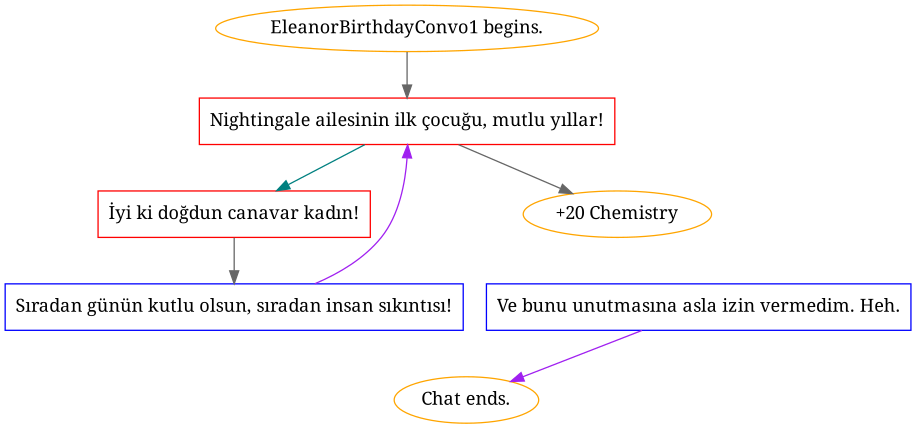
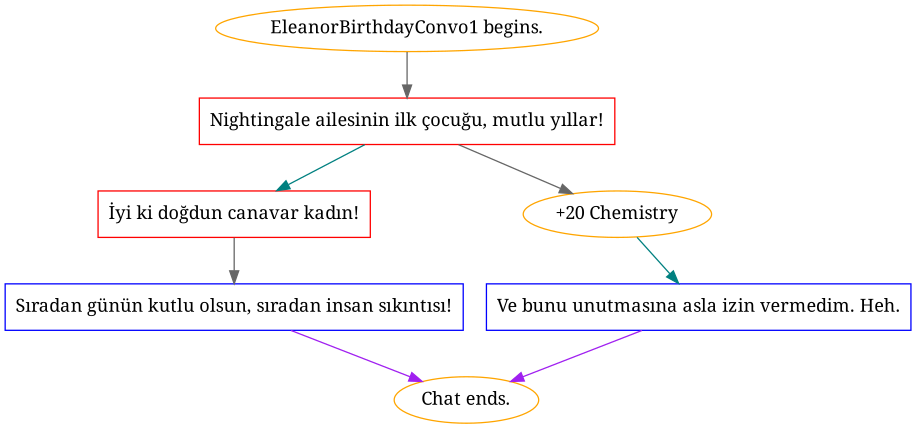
  digraph {
    fontname="Noto Serif"
    node [color=orange fontname="Noto Serif" shape=box]
    edge [color=gray40 fontname="Noto Serif"]
    "EleanorBirthdayConvo1 begins." [shape=""]
    n2 [color=red label="Nightingale ailesinin ilk çocuğu, mutlu yıllar!"]
    n3 [color=red label="İyi ki doğdun canavar kadın!"]
    n4 [label="+20 Chemistry" shape=""]
    n5 [color=blue label="Sıradan günün kutlu olsun, sıradan insan sıkıntısı!"]
    n6 [color=blue label="Ve bunu unutmasına asla izin vermedim. Heh."]
    "Chat ends." [shape=""]
    "EleanorBirthdayConvo1 begins." -> n2
    n2 -> n3 [color=teal]
    n2 -> n4
    n3 -> n5
-   n5 -> n2 [color=purple]
+   n4 -> n6 [color=teal]
+   n5 -> "Chat ends." [color=purple]
    n6 -> "Chat ends." [color=purple]
  }
